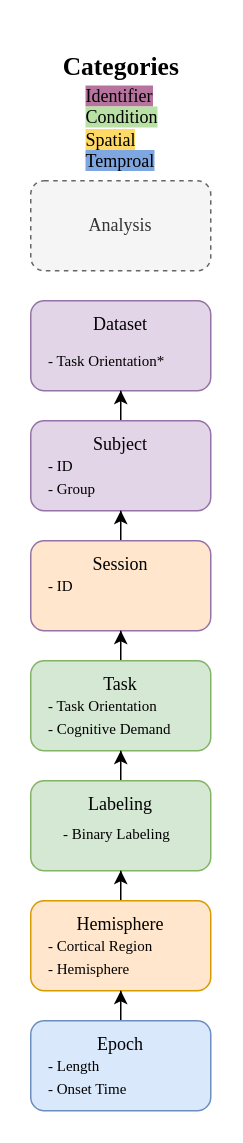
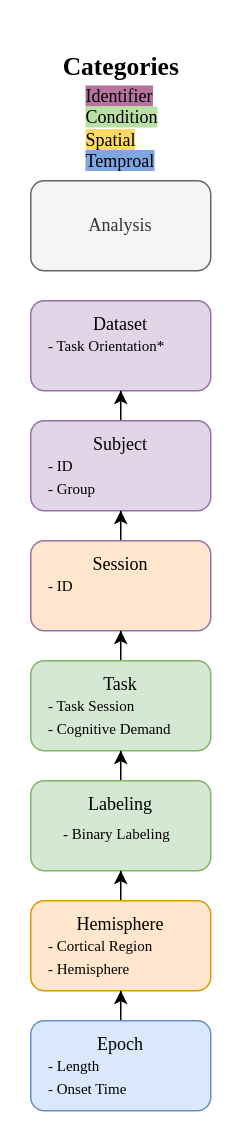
  <mxCell id="0" />
  <mxCell id="1" parent="0" />
- <mxCell id="2" value="&lt;font face=&quot;Times New Roman&quot;&gt;Analysis&lt;/font&gt;" style="rounded=1;whiteSpace=wrap;html=1;fillColor=#f5f5f5;fontColor=#333333;strokeColor=#666666;dashed=1;" parent="1" vertex="1"><mxGeometry x="20" y="120" width="120" height="60" as="geometry" /></mxCell>
+ <mxCell id="2" value="&lt;font face=&quot;Times New Roman&quot;&gt;Analysis&lt;/font&gt;" style="rounded=1;whiteSpace=wrap;html=1;fillColor=#f5f5f5;fontColor=#333333;strokeColor=#666666;" parent="1" vertex="1"><mxGeometry x="20" y="120" width="120" height="60" as="geometry" /></mxCell>
  <mxCell id="3" value="&lt;font face=&quot;Times New Roman&quot;&gt;Dataset&lt;/font&gt;&lt;div&gt;&lt;font face=&quot;Times New Roman&quot;&gt;&lt;br&gt;&lt;/font&gt;&lt;/div&gt;&lt;div&gt;&lt;font face=&quot;Times New Roman&quot;&gt;&lt;br&gt;&lt;/font&gt;&lt;/div&gt;" style="rounded=1;whiteSpace=wrap;html=1;fillColor=#e1d5e7;strokeColor=#9673a6;" parent="1" vertex="1"><mxGeometry x="20" y="200" width="120" height="60" as="geometry" /></mxCell>
  <mxCell id="4" value="" style="edgeStyle=orthogonalEdgeStyle;rounded=0;orthogonalLoop=1;jettySize=auto;html=1;" parent="1" source="5" target="3" edge="1"><mxGeometry relative="1" as="geometry" /></mxCell>
  <mxCell id="5" value="&lt;font face=&quot;Times New Roman&quot;&gt;Subject&lt;/font&gt;&lt;div&gt;&lt;font face=&quot;Times New Roman&quot;&gt;&lt;br&gt;&lt;/font&gt;&lt;/div&gt;&lt;div&gt;&lt;font face=&quot;Times New Roman&quot;&gt;&lt;br&gt;&lt;/font&gt;&lt;/div&gt;" style="rounded=1;whiteSpace=wrap;html=1;fillColor=#e1d5e7;strokeColor=#9673a6;" parent="1" vertex="1"><mxGeometry x="20" y="280" width="120" height="60" as="geometry" /></mxCell>
  <mxCell id="6" value="" style="edgeStyle=orthogonalEdgeStyle;rounded=0;orthogonalLoop=1;jettySize=auto;html=1;" parent="1" source="7" target="5" edge="1"><mxGeometry relative="1" as="geometry" /></mxCell>
  <mxCell id="7" value="&lt;font face=&quot;Times New Roman&quot;&gt;Session&lt;/font&gt;&lt;div&gt;&lt;font face=&quot;Times New Roman&quot;&gt;&lt;br&gt;&lt;/font&gt;&lt;/div&gt;&lt;div&gt;&lt;font face=&quot;Times New Roman&quot;&gt;&lt;br&gt;&lt;/font&gt;&lt;/div&gt;" style="rounded=1;whiteSpace=wrap;html=1;fillColor=#ffe6cc;strokeColor=#9673a6;" parent="1" vertex="1"><mxGeometry x="20" y="360" width="120" height="60" as="geometry" /></mxCell>
  <mxCell id="8" value="" style="edgeStyle=orthogonalEdgeStyle;rounded=0;orthogonalLoop=1;jettySize=auto;html=1;" parent="1" source="9" target="7" edge="1"><mxGeometry relative="1" as="geometry" /></mxCell>
  <mxCell id="9" value="&lt;font face=&quot;Times New Roman&quot;&gt;Task&lt;/font&gt;&lt;div&gt;&lt;font face=&quot;Times New Roman&quot;&gt;&lt;br&gt;&lt;/font&gt;&lt;/div&gt;&lt;div&gt;&lt;font face=&quot;Times New Roman&quot;&gt;&lt;br&gt;&lt;/font&gt;&lt;/div&gt;" style="rounded=1;whiteSpace=wrap;html=1;fillColor=#d5e8d4;strokeColor=#82b366;" parent="1" vertex="1"><mxGeometry x="20" y="440" width="120" height="60" as="geometry" /></mxCell>
  <mxCell id="10" style="edgeStyle=orthogonalEdgeStyle;rounded=0;orthogonalLoop=1;jettySize=auto;html=1;entryX=0.5;entryY=1;entryDx=0;entryDy=0;" parent="1" source="11" target="9" edge="1"><mxGeometry relative="1" as="geometry"><mxPoint x="80" y="520" as="targetPoint" /></mxGeometry></mxCell>
  <mxCell id="11" value="&lt;font face=&quot;Times New Roman&quot;&gt;Labeling&lt;/font&gt;&lt;div&gt;&lt;font face=&quot;Times New Roman&quot;&gt;&lt;br&gt;&lt;/font&gt;&lt;/div&gt;&lt;div&gt;&lt;font face=&quot;Times New Roman&quot;&gt;&lt;br&gt;&lt;/font&gt;&lt;/div&gt;" style="rounded=1;whiteSpace=wrap;html=1;fillColor=#d5e8d4;strokeColor=#82b366;" parent="1" vertex="1"><mxGeometry x="20" y="520" width="120" height="60" as="geometry" /></mxCell>
  <mxCell id="12" value="" style="edgeStyle=orthogonalEdgeStyle;rounded=0;orthogonalLoop=1;jettySize=auto;html=1;" parent="1" source="13" target="11" edge="1"><mxGeometry relative="1" as="geometry" /></mxCell>
  <mxCell id="13" value="&lt;font face=&quot;Times New Roman&quot;&gt;Hemisphere&lt;/font&gt;&lt;div&gt;&lt;font face=&quot;Times New Roman&quot;&gt;&lt;br&gt;&lt;/font&gt;&lt;/div&gt;&lt;div&gt;&lt;font face=&quot;Times New Roman&quot;&gt;&lt;br&gt;&lt;/font&gt;&lt;/div&gt;" style="rounded=1;whiteSpace=wrap;html=1;fillColor=#ffe6cc;strokeColor=#d79b00;" parent="1" vertex="1"><mxGeometry x="20" y="600" width="120" height="60" as="geometry" /></mxCell>
  <mxCell id="14" value="" style="edgeStyle=orthogonalEdgeStyle;rounded=0;orthogonalLoop=1;jettySize=auto;html=1;" parent="1" source="15" target="13" edge="1"><mxGeometry relative="1" as="geometry" /></mxCell>
  <mxCell id="15" value="&lt;font face=&quot;Times New Roman&quot;&gt;Epoch&lt;/font&gt;&lt;div&gt;&lt;font face=&quot;Times New Roman&quot;&gt;&lt;br&gt;&lt;/font&gt;&lt;/div&gt;&lt;div&gt;&lt;font face=&quot;Times New Roman&quot;&gt;&lt;br&gt;&lt;/font&gt;&lt;/div&gt;" style="rounded=1;whiteSpace=wrap;html=1;fillColor=#dae8fc;strokeColor=#6c8ebf;" parent="1" vertex="1"><mxGeometry x="20" y="680" width="120" height="60" as="geometry" /></mxCell>
- <mxCell id="16" value="&lt;font face=&quot;Times New Roman&quot; style=&quot;font-size: 10px;&quot;&gt;- Task Orientation*&lt;/font&gt;" style="text;html=1;align=left;verticalAlign=middle;resizable=0;points=[];autosize=1;strokeColor=none;fillColor=none;" parent="1" vertex="1"><mxGeometry x="30" y="225" width="100" height="30" as="geometry" /></mxCell>
+ <mxCell id="16" value="&lt;font face=&quot;Times New Roman&quot; style=&quot;font-size: 10px;&quot;&gt;- Task Orientation*&lt;/font&gt;" style="text;html=1;align=left;verticalAlign=middle;resizable=0;points=[];autosize=1;strokeColor=none;fillColor=none;" parent="1" vertex="1"><mxGeometry x="30" y="215" width="100" height="30" as="geometry" /></mxCell>
  <mxCell id="17" value="&lt;font face=&quot;Times New Roman&quot; style=&quot;font-size: 10px;&quot;&gt;- ID&lt;/font&gt;" style="text;html=1;align=left;verticalAlign=middle;resizable=0;points=[];autosize=1;strokeColor=none;fillColor=none;" parent="1" vertex="1"><mxGeometry x="30" y="295" width="40" height="30" as="geometry" /></mxCell>
  <mxCell id="18" value="&lt;font face=&quot;Times New Roman&quot; style=&quot;font-size: 10px;&quot;&gt;- Group&lt;/font&gt;" style="text;html=1;align=left;verticalAlign=middle;resizable=0;points=[];autosize=1;strokeColor=none;fillColor=none;" parent="1" vertex="1"><mxGeometry x="30" y="310" width="50" height="30" as="geometry" /></mxCell>
  <mxCell id="19" value="&lt;font face=&quot;Times New Roman&quot; style=&quot;font-size: 10px;&quot;&gt;- ID&lt;/font&gt;" style="text;html=1;align=left;verticalAlign=middle;resizable=0;points=[];autosize=1;strokeColor=none;fillColor=none;" parent="1" vertex="1"><mxGeometry x="30" y="375" width="40" height="30" as="geometry" /></mxCell>
- <mxCell id="20" value="&lt;font face=&quot;Times New Roman&quot; style=&quot;font-size: 10px;&quot;&gt;- Task Orientation&lt;/font&gt;" style="text;html=1;align=left;verticalAlign=middle;resizable=0;points=[];autosize=1;strokeColor=none;fillColor=none;" parent="1" vertex="1"><mxGeometry x="30" y="455" width="100" height="30" as="geometry" /></mxCell>
+ <mxCell id="20" value="&lt;font face=&quot;Times New Roman&quot; style=&quot;font-size: 10px;&quot;&gt;- Task Session&lt;/font&gt;" style="text;html=1;align=left;verticalAlign=middle;resizable=0;points=[];autosize=1;strokeColor=none;fillColor=none;" parent="1" vertex="1"><mxGeometry x="30" y="455" width="100" height="30" as="geometry" /></mxCell>
  <mxCell id="21" value="&lt;font face=&quot;Times New Roman&quot; style=&quot;font-size: 10px;&quot;&gt;- Cognitive Demand&lt;/font&gt;" style="text;html=1;align=left;verticalAlign=middle;resizable=0;points=[];autosize=1;strokeColor=none;fillColor=none;" parent="1" vertex="1"><mxGeometry x="30" y="470" width="110" height="30" as="geometry" /></mxCell>
  <mxCell id="22" value="&lt;font face=&quot;Times New Roman&quot; style=&quot;font-size: 10px;&quot;&gt;- Binary Labeling&lt;/font&gt;" style="text;html=1;align=left;verticalAlign=middle;resizable=0;points=[];autosize=1;strokeColor=none;fillColor=none;" parent="1" vertex="1"><mxGeometry x="40" y="540" width="90" height="30" as="geometry" /></mxCell>
  <mxCell id="23" value="&lt;font face=&quot;Times New Roman&quot; style=&quot;font-size: 10px;&quot;&gt;- Cortical Region&lt;/font&gt;" style="text;html=1;align=left;verticalAlign=middle;resizable=0;points=[];autosize=1;strokeColor=none;fillColor=none;" parent="1" vertex="1"><mxGeometry x="30" y="615" width="90" height="30" as="geometry" /></mxCell>
  <mxCell id="24" value="&lt;font face=&quot;Times New Roman&quot; style=&quot;font-size: 10px;&quot;&gt;- Hemisphere&lt;/font&gt;" style="text;html=1;align=left;verticalAlign=middle;resizable=0;points=[];autosize=1;strokeColor=none;fillColor=none;" parent="1" vertex="1"><mxGeometry x="30" y="630" width="80" height="30" as="geometry" /></mxCell>
  <mxCell id="25" value="&lt;font face=&quot;Times New Roman&quot; style=&quot;font-size: 10px;&quot;&gt;- Length&lt;/font&gt;" style="text;html=1;align=left;verticalAlign=middle;resizable=0;points=[];autosize=1;strokeColor=none;fillColor=none;" parent="1" vertex="1"><mxGeometry x="30" y="695" width="60" height="30" as="geometry" /></mxCell>
  <mxCell id="26" value="&lt;font face=&quot;Times New Roman&quot; style=&quot;font-size: 10px;&quot;&gt;- Onset Time&lt;/font&gt;" style="text;html=1;align=left;verticalAlign=middle;resizable=0;points=[];autosize=1;strokeColor=none;fillColor=none;" parent="1" vertex="1"><mxGeometry x="30" y="710" width="80" height="30" as="geometry" /></mxCell>
  <mxCell id="27" value="&lt;h1 style=&quot;text-align: left; text-wrap-mode: wrap; margin-top: 0px;&quot;&gt;&lt;font style=&quot;font-size: 17px;&quot; face=&quot;Times New Roman&quot;&gt;Categories&lt;/font&gt;&lt;/h1&gt;" style="text;html=1;align=center;verticalAlign=middle;resizable=0;points=[];autosize=1;strokeColor=none;fillColor=none;" vertex="1" parent="1"><mxGeometry x="30" y="20" width="100" height="60" as="geometry" /></mxCell>
  <mxCell id="28" value="&lt;span style=&quot;font-family: &amp;quot;Times New Roman&amp;quot;; text-wrap-mode: wrap; background-color: rgb(181, 115, 157);&quot;&gt;Identifier&lt;/span&gt;&lt;br style=&quot;font-family: &amp;quot;Times New Roman&amp;quot;; text-wrap-mode: wrap;&quot;&gt;&lt;span style=&quot;font-family: &amp;quot;Times New Roman&amp;quot;; text-wrap-mode: wrap; background-color: rgb(185, 224, 165);&quot;&gt;Condition&lt;/span&gt;&lt;br style=&quot;font-family: &amp;quot;Times New Roman&amp;quot;; text-wrap-mode: wrap;&quot;&gt;&lt;span style=&quot;font-family: &amp;quot;Times New Roman&amp;quot;; text-wrap-mode: wrap; background-color: rgb(255, 217, 102);&quot;&gt;Spatial&lt;/span&gt;&lt;br style=&quot;font-family: &amp;quot;Times New Roman&amp;quot;; text-wrap-mode: wrap;&quot;&gt;&lt;div style=&quot;&quot;&gt;&lt;span style=&quot;background-color: light-dark(rgb(126, 166, 224), rgb(67, 102, 151)); font-family: &amp;quot;Times New Roman&amp;quot;; text-wrap-mode: wrap; color: light-dark(rgb(0, 0, 0), rgb(255, 255, 255));&quot;&gt;Temproal&lt;/span&gt;&lt;/div&gt;" style="text;html=1;align=left;verticalAlign=middle;resizable=0;points=[];autosize=1;strokeColor=none;fillColor=none;" vertex="1" parent="1"><mxGeometry x="55" y="50" width="70" height="70" as="geometry" /></mxCell>
